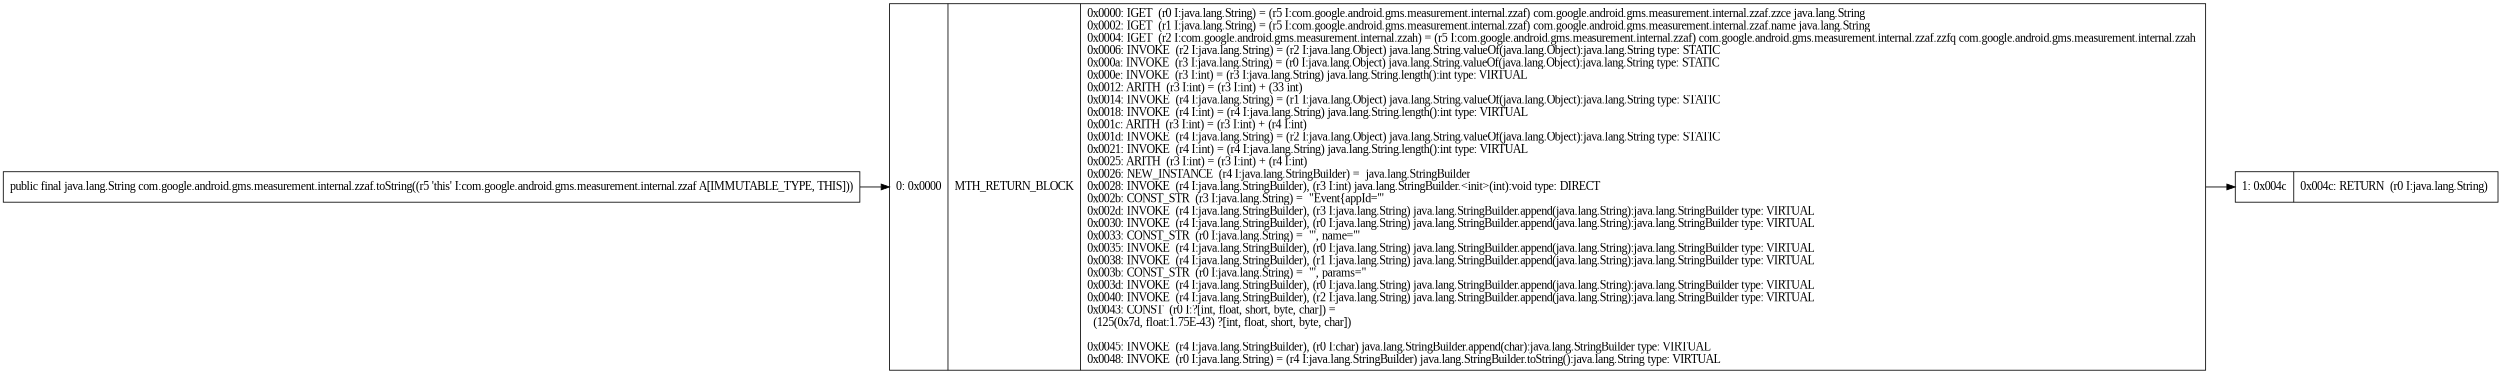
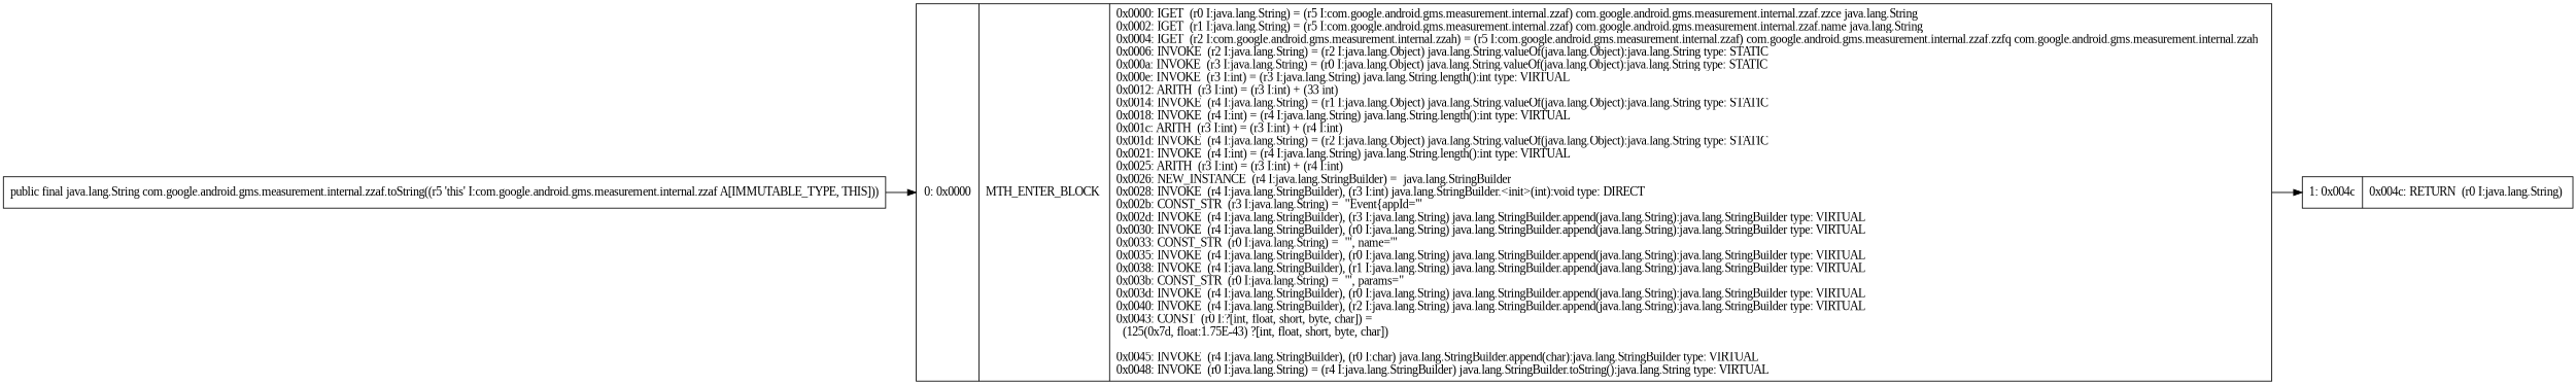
  digraph {
    rankdir=LR
    fontname="Liberation Serif"
    node [shape=record fontname="Liberation Serif"]
    edge [fontname="Liberation Serif"]
-   n1 [label="{0\:\ 0x0000|MTH_RETURN_BLOCK\l|0x0000: IGET  (r0 I:java.lang.String) = (r5 I:com.google.android.gms.measurement.internal.zzaf) com.google.android.gms.measurement.internal.zzaf.zzce java.lang.String \l0x0002: IGET  (r1 I:java.lang.String) = (r5 I:com.google.android.gms.measurement.internal.zzaf) com.google.android.gms.measurement.internal.zzaf.name java.lang.String \l0x0004: IGET  (r2 I:com.google.android.gms.measurement.internal.zzah) = (r5 I:com.google.android.gms.measurement.internal.zzaf) com.google.android.gms.measurement.internal.zzaf.zzfq com.google.android.gms.measurement.internal.zzah \l0x0006: INVOKE  (r2 I:java.lang.String) = (r2 I:java.lang.Object) java.lang.String.valueOf(java.lang.Object):java.lang.String type: STATIC \l0x000a: INVOKE  (r3 I:java.lang.String) = (r0 I:java.lang.Object) java.lang.String.valueOf(java.lang.Object):java.lang.String type: STATIC \l0x000e: INVOKE  (r3 I:int) = (r3 I:java.lang.String) java.lang.String.length():int type: VIRTUAL \l0x0012: ARITH  (r3 I:int) = (r3 I:int) + (33 int) \l0x0014: INVOKE  (r4 I:java.lang.String) = (r1 I:java.lang.Object) java.lang.String.valueOf(java.lang.Object):java.lang.String type: STATIC \l0x0018: INVOKE  (r4 I:int) = (r4 I:java.lang.String) java.lang.String.length():int type: VIRTUAL \l0x001c: ARITH  (r3 I:int) = (r3 I:int) + (r4 I:int) \l0x001d: INVOKE  (r4 I:java.lang.String) = (r2 I:java.lang.Object) java.lang.String.valueOf(java.lang.Object):java.lang.String type: STATIC \l0x0021: INVOKE  (r4 I:int) = (r4 I:java.lang.String) java.lang.String.length():int type: VIRTUAL \l0x0025: ARITH  (r3 I:int) = (r3 I:int) + (r4 I:int) \l0x0026: NEW_INSTANCE  (r4 I:java.lang.StringBuilder) =  java.lang.StringBuilder \l0x0028: INVOKE  (r4 I:java.lang.StringBuilder), (r3 I:int) java.lang.StringBuilder.\<init\>(int):void type: DIRECT \l0x002b: CONST_STR  (r3 I:java.lang.String) =  \"Event\{appId='\" \l0x002d: INVOKE  (r4 I:java.lang.StringBuilder), (r3 I:java.lang.String) java.lang.StringBuilder.append(java.lang.String):java.lang.StringBuilder type: VIRTUAL \l0x0030: INVOKE  (r4 I:java.lang.StringBuilder), (r0 I:java.lang.String) java.lang.StringBuilder.append(java.lang.String):java.lang.StringBuilder type: VIRTUAL \l0x0033: CONST_STR  (r0 I:java.lang.String) =  \"', name='\" \l0x0035: INVOKE  (r4 I:java.lang.StringBuilder), (r0 I:java.lang.String) java.lang.StringBuilder.append(java.lang.String):java.lang.StringBuilder type: VIRTUAL \l0x0038: INVOKE  (r4 I:java.lang.StringBuilder), (r1 I:java.lang.String) java.lang.StringBuilder.append(java.lang.String):java.lang.StringBuilder type: VIRTUAL \l0x003b: CONST_STR  (r0 I:java.lang.String) =  \"', params=\" \l0x003d: INVOKE  (r4 I:java.lang.StringBuilder), (r0 I:java.lang.String) java.lang.StringBuilder.append(java.lang.String):java.lang.StringBuilder type: VIRTUAL \l0x0040: INVOKE  (r4 I:java.lang.StringBuilder), (r2 I:java.lang.String) java.lang.StringBuilder.append(java.lang.String):java.lang.StringBuilder type: VIRTUAL \l0x0043: CONST  (r0 I:?[int, float, short, byte, char]) = \l  (125(0x7d, float:1.75E\-43) ?[int, float, short, byte, char])\l \l0x0045: INVOKE  (r4 I:java.lang.StringBuilder), (r0 I:char) java.lang.StringBuilder.append(char):java.lang.StringBuilder type: VIRTUAL \l0x0048: INVOKE  (r0 I:java.lang.String) = (r4 I:java.lang.StringBuilder) java.lang.StringBuilder.toString():java.lang.String type: VIRTUAL \l}"]
+   n1 [label="{0\:\ 0x0000|MTH_ENTER_BLOCK\l|0x0000: IGET  (r0 I:java.lang.String) = (r5 I:com.google.android.gms.measurement.internal.zzaf) com.google.android.gms.measurement.internal.zzaf.zzce java.lang.String \l0x0002: IGET  (r1 I:java.lang.String) = (r5 I:com.google.android.gms.measurement.internal.zzaf) com.google.android.gms.measurement.internal.zzaf.name java.lang.String \l0x0004: IGET  (r2 I:com.google.android.gms.measurement.internal.zzah) = (r5 I:com.google.android.gms.measurement.internal.zzaf) com.google.android.gms.measurement.internal.zzaf.zzfq com.google.android.gms.measurement.internal.zzah \l0x0006: INVOKE  (r2 I:java.lang.String) = (r2 I:java.lang.Object) java.lang.String.valueOf(java.lang.Object):java.lang.String type: STATIC \l0x000a: INVOKE  (r3 I:java.lang.String) = (r0 I:java.lang.Object) java.lang.String.valueOf(java.lang.Object):java.lang.String type: STATIC \l0x000e: INVOKE  (r3 I:int) = (r3 I:java.lang.String) java.lang.String.length():int type: VIRTUAL \l0x0012: ARITH  (r3 I:int) = (r3 I:int) + (33 int) \l0x0014: INVOKE  (r4 I:java.lang.String) = (r1 I:java.lang.Object) java.lang.String.valueOf(java.lang.Object):java.lang.String type: STATIC \l0x0018: INVOKE  (r4 I:int) = (r4 I:java.lang.String) java.lang.String.length():int type: VIRTUAL \l0x001c: ARITH  (r3 I:int) = (r3 I:int) + (r4 I:int) \l0x001d: INVOKE  (r4 I:java.lang.String) = (r2 I:java.lang.Object) java.lang.String.valueOf(java.lang.Object):java.lang.String type: STATIC \l0x0021: INVOKE  (r4 I:int) = (r4 I:java.lang.String) java.lang.String.length():int type: VIRTUAL \l0x0025: ARITH  (r3 I:int) = (r3 I:int) + (r4 I:int) \l0x0026: NEW_INSTANCE  (r4 I:java.lang.StringBuilder) =  java.lang.StringBuilder \l0x0028: INVOKE  (r4 I:java.lang.StringBuilder), (r3 I:int) java.lang.StringBuilder.\<init\>(int):void type: DIRECT \l0x002b: CONST_STR  (r3 I:java.lang.String) =  \"Event\{appId='\" \l0x002d: INVOKE  (r4 I:java.lang.StringBuilder), (r3 I:java.lang.String) java.lang.StringBuilder.append(java.lang.String):java.lang.StringBuilder type: VIRTUAL \l0x0030: INVOKE  (r4 I:java.lang.StringBuilder), (r0 I:java.lang.String) java.lang.StringBuilder.append(java.lang.String):java.lang.StringBuilder type: VIRTUAL \l0x0033: CONST_STR  (r0 I:java.lang.String) =  \"', name='\" \l0x0035: INVOKE  (r4 I:java.lang.StringBuilder), (r0 I:java.lang.String) java.lang.StringBuilder.append(java.lang.String):java.lang.StringBuilder type: VIRTUAL \l0x0038: INVOKE  (r4 I:java.lang.StringBuilder), (r1 I:java.lang.String) java.lang.StringBuilder.append(java.lang.String):java.lang.StringBuilder type: VIRTUAL \l0x003b: CONST_STR  (r0 I:java.lang.String) =  \"', params=\" \l0x003d: INVOKE  (r4 I:java.lang.StringBuilder), (r0 I:java.lang.String) java.lang.StringBuilder.append(java.lang.String):java.lang.StringBuilder type: VIRTUAL \l0x0040: INVOKE  (r4 I:java.lang.StringBuilder), (r2 I:java.lang.String) java.lang.StringBuilder.append(java.lang.String):java.lang.StringBuilder type: VIRTUAL \l0x0043: CONST  (r0 I:?[int, float, short, byte, char]) = \l  (125(0x7d, float:1.75E\-43) ?[int, float, short, byte, char])\l \l0x0045: INVOKE  (r4 I:java.lang.StringBuilder), (r0 I:char) java.lang.StringBuilder.append(char):java.lang.StringBuilder type: VIRTUAL \l0x0048: INVOKE  (r0 I:java.lang.String) = (r4 I:java.lang.StringBuilder) java.lang.StringBuilder.toString():java.lang.String type: VIRTUAL \l}"]
    n2 [label="{1\:\ 0x004c|0x004c: RETURN  (r0 I:java.lang.String) \l}"]
    n3 [label="{public final java.lang.String com.google.android.gms.measurement.internal.zzaf.toString((r5 'this' I:com.google.android.gms.measurement.internal.zzaf A[IMMUTABLE_TYPE, THIS])) }"]
    n1 -> n2
    n3 -> n1
  }
